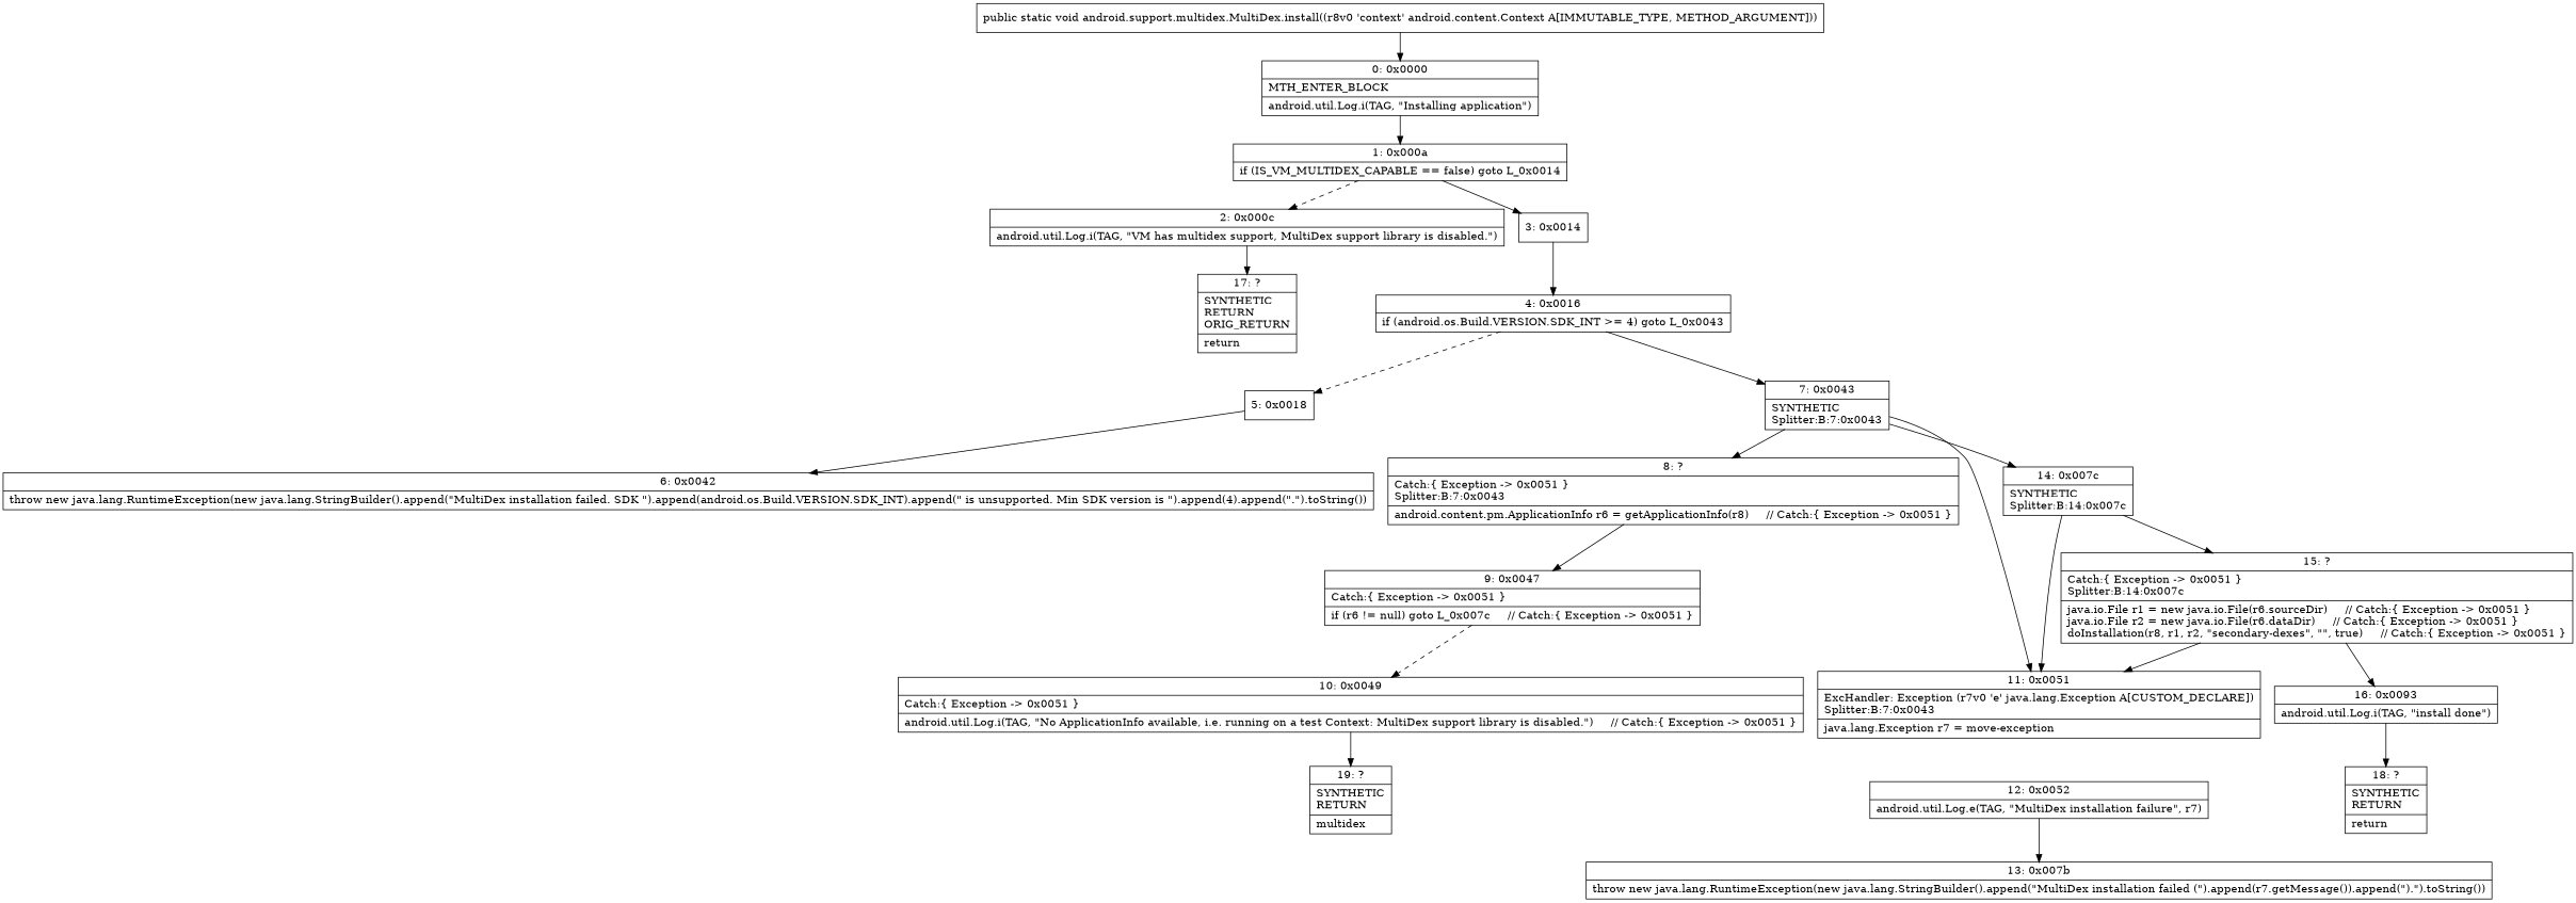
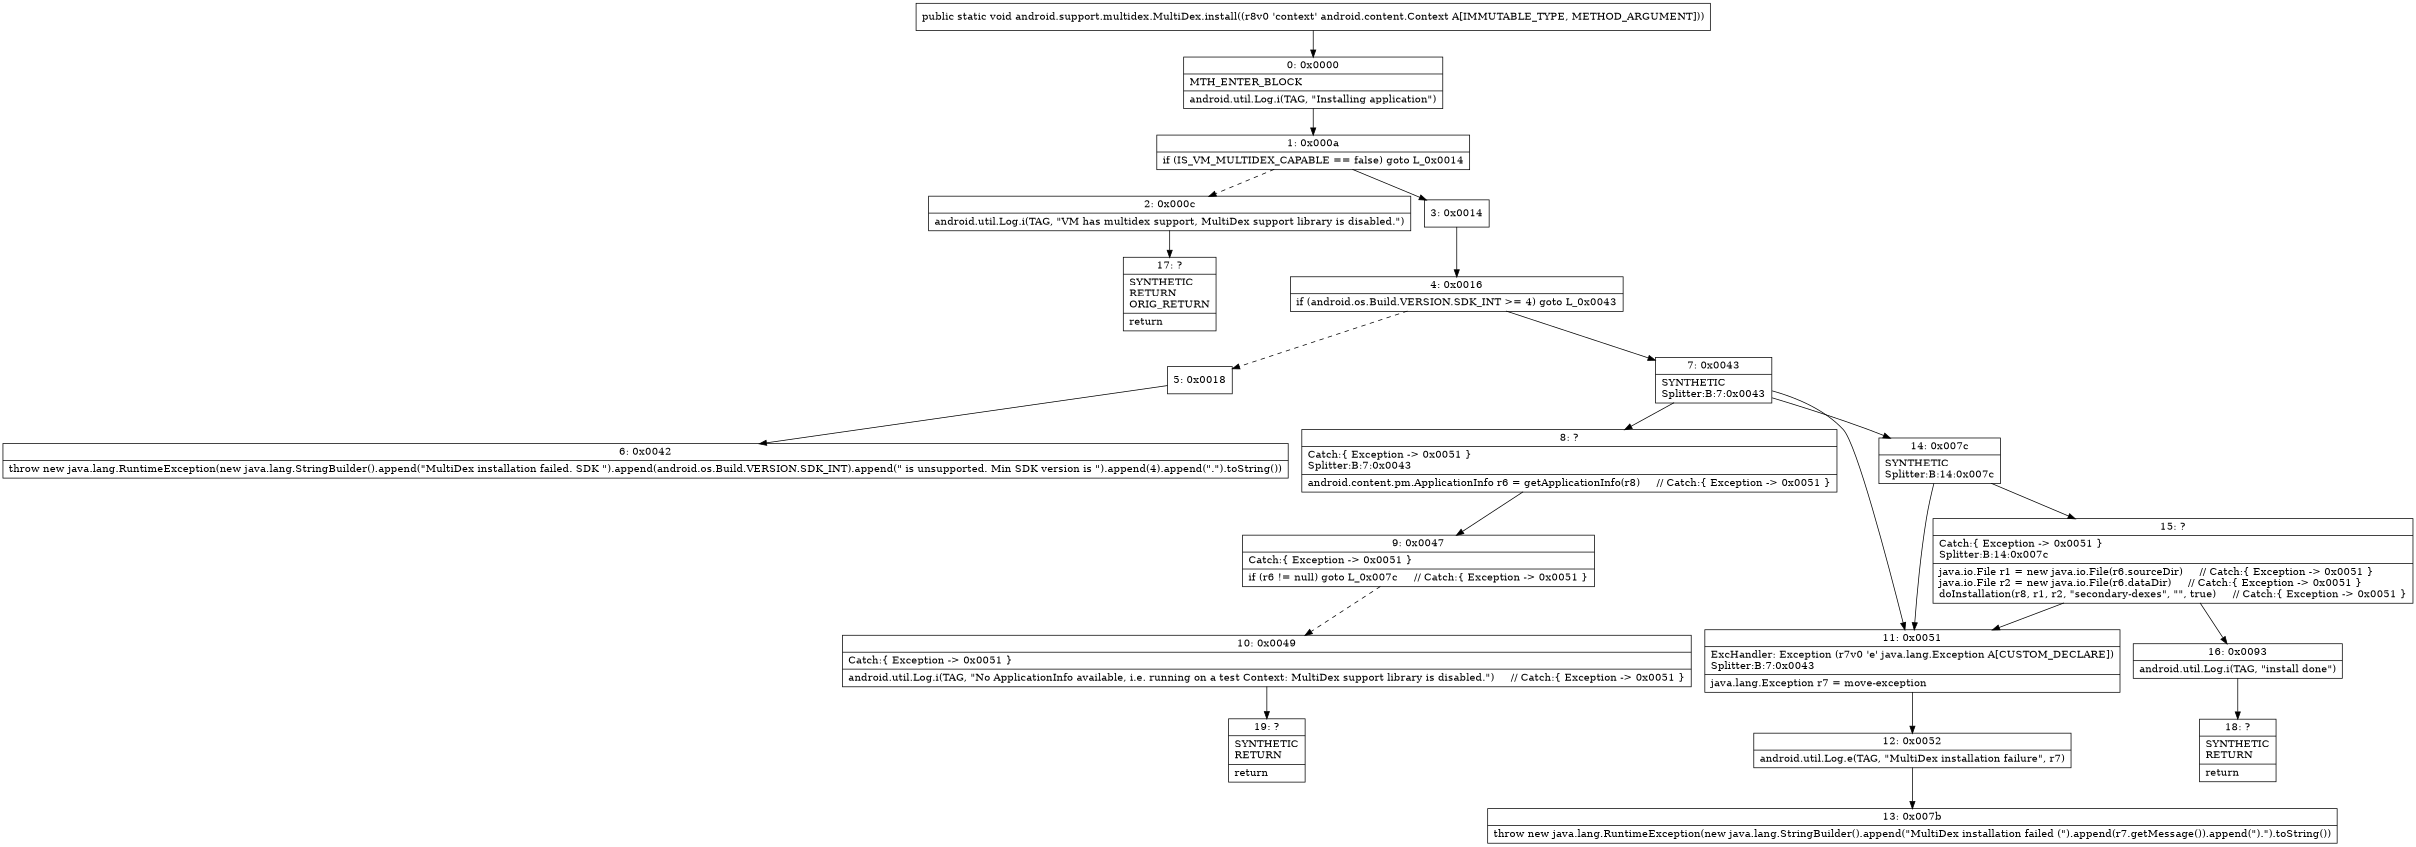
  digraph {
    node [shape=record]
    n1 [label="{0\:\ 0x0000|MTH_ENTER_BLOCK\l|android.util.Log.i(TAG, \"Installing application\")\l}"]
    n2 [label="{1\:\ 0x000a|if (IS_VM_MULTIDEX_CAPABLE == false) goto L_0x0014\l}"]
    n3 [label="{2\:\ 0x000c|android.util.Log.i(TAG, \"VM has multidex support, MultiDex support library is disabled.\")\l}"]
    n4 [label="{3\:\ 0x0014}"]
    n5 [label="{17\:\ ?|SYNTHETIC\lRETURN\lORIG_RETURN\l|return\l}"]
    n6 [label="{4\:\ 0x0016|if (android.os.Build.VERSION.SDK_INT \>= 4) goto L_0x0043\l}"]
    n7 [label="{5\:\ 0x0018}"]
    n8 [label="{7\:\ 0x0043|SYNTHETIC\lSplitter:B:7:0x0043\l}"]
    n9 [label="{6\:\ 0x0042|throw new java.lang.RuntimeException(new java.lang.StringBuilder().append(\"MultiDex installation failed. SDK \").append(android.os.Build.VERSION.SDK_INT).append(\" is unsupported. Min SDK version is \").append(4).append(\".\").toString())\l}"]
    n10 [label="{8\:\ ?|Catch:\{ Exception \-\> 0x0051 \}\lSplitter:B:7:0x0043\l|android.content.pm.ApplicationInfo r6 = getApplicationInfo(r8)     \/\/ Catch:\{ Exception \-\> 0x0051 \}\l}"]
    n11 [label="{11\:\ 0x0051|ExcHandler: Exception (r7v0 'e' java.lang.Exception A[CUSTOM_DECLARE])\lSplitter:B:7:0x0043\l|java.lang.Exception r7 = move\-exception\l}"]
    n12 [label="{14\:\ 0x007c|SYNTHETIC\lSplitter:B:14:0x007c\l}"]
    n13 [label="{9\:\ 0x0047|Catch:\{ Exception \-\> 0x0051 \}\l|if (r6 != null) goto L_0x007c     \/\/ Catch:\{ Exception \-\> 0x0051 \}\l}"]
    n14 [label="{12\:\ 0x0052|android.util.Log.e(TAG, \"MultiDex installation failure\", r7)\l}"]
    n15 [label="{10\:\ 0x0049|Catch:\{ Exception \-\> 0x0051 \}\l|android.util.Log.i(TAG, \"No ApplicationInfo available, i.e. running on a test Context: MultiDex support library is disabled.\")     \/\/ Catch:\{ Exception \-\> 0x0051 \}\l}"]
-   n16 [label="{19\:\ ?|SYNTHETIC\lRETURN\l|multidex\l}"]
+   n16 [label="{19\:\ ?|SYNTHETIC\lRETURN\l|return\l}"]
    n17 [label="{15\:\ ?|Catch:\{ Exception \-\> 0x0051 \}\lSplitter:B:14:0x007c\l|java.io.File r1 = new java.io.File(r6.sourceDir)     \/\/ Catch:\{ Exception \-\> 0x0051 \}\ljava.io.File r2 = new java.io.File(r6.dataDir)     \/\/ Catch:\{ Exception \-\> 0x0051 \}\ldoInstallation(r8, r1, r2, \"secondary\-dexes\", \"\", true)     \/\/ Catch:\{ Exception \-\> 0x0051 \}\l}"]
    n18 [label="{13\:\ 0x007b|throw new java.lang.RuntimeException(new java.lang.StringBuilder().append(\"MultiDex installation failed (\").append(r7.getMessage()).append(\").\").toString())\l}"]
    n19 [label="{16\:\ 0x0093|android.util.Log.i(TAG, \"install done\")\l}"]
    n20 [label="{18\:\ ?|SYNTHETIC\lRETURN\l|return\l}"]
    n21 [label="{public static void android.support.multidex.MultiDex.install((r8v0 'context' android.content.Context A[IMMUTABLE_TYPE, METHOD_ARGUMENT])) }"]
    n1 -> n2
    n2 -> n3 [style=dashed]
    n2 -> n4
    n3 -> n5
    n4 -> n6
    n6 -> n7 [style=dashed]
    n6 -> n8
    n7 -> n9
    n8 -> n10
    n8 -> n11
    n8 -> n12
    n10 -> n13
+   n11 -> n14
    n12 -> n11
    n12 -> n17
    n13 -> n15 [style=dashed]
    n14 -> n18
    n15 -> n16
    n17 -> n11
    n17 -> n19
    n19 -> n20
    n21 -> n1
  }
